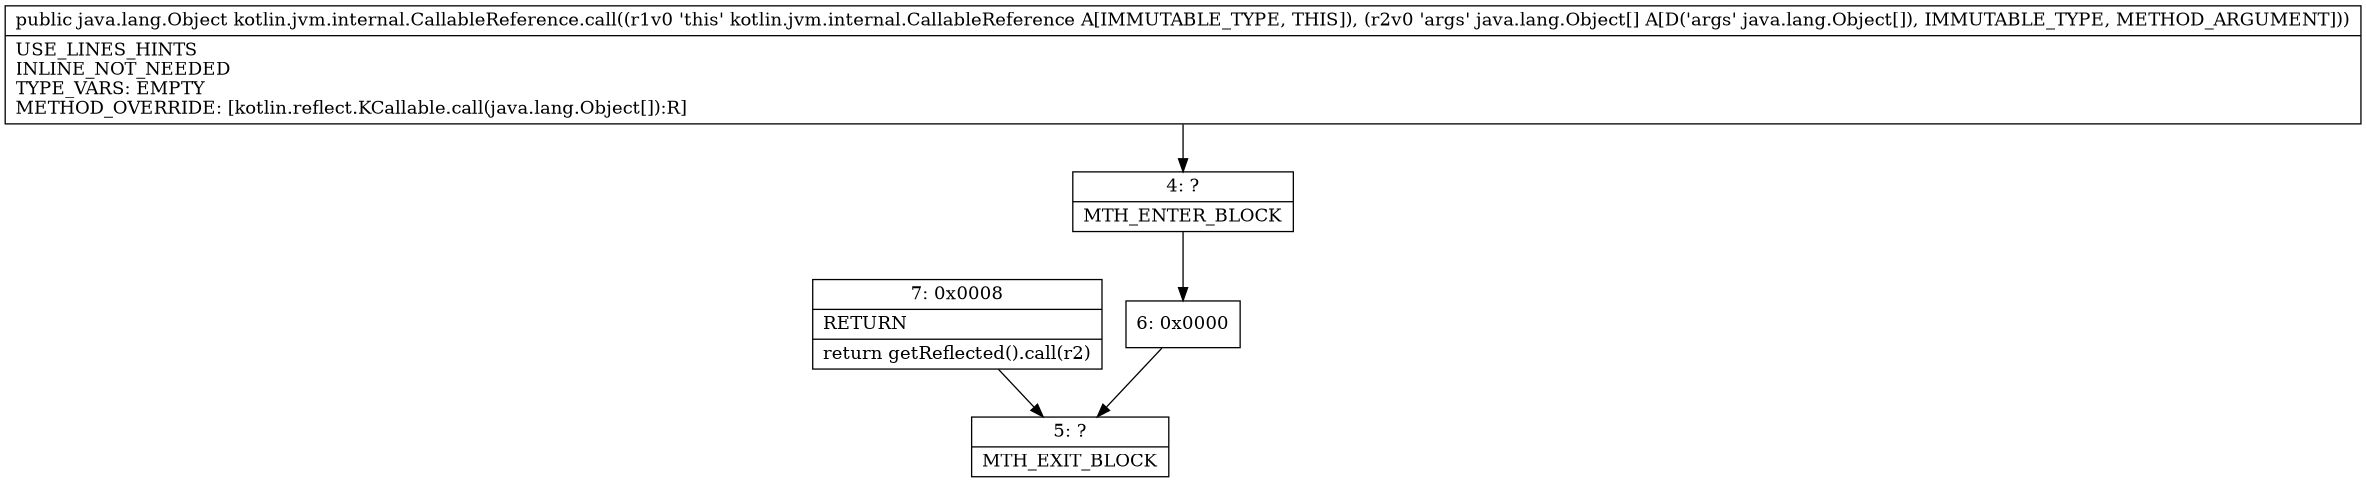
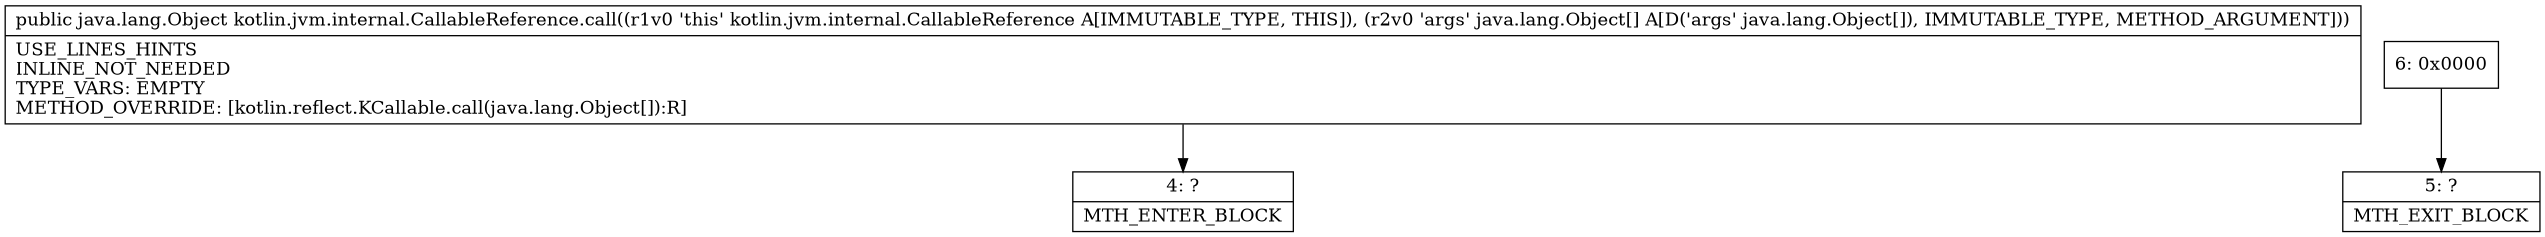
  digraph {
    node [shape=record]
    n1 [label="{4\:\ ?|MTH_ENTER_BLOCK\l}"]
    n2 [label="{6\:\ 0x0000}"]
    n3 [label="{5\:\ ?|MTH_EXIT_BLOCK\l}"]
-   n4 [label="{7\:\ 0x0008|RETURN\l|return getReflected().call(r2)\l}"]
    n5 [label="{public java.lang.Object kotlin.jvm.internal.CallableReference.call((r1v0 'this' kotlin.jvm.internal.CallableReference A[IMMUTABLE_TYPE, THIS]), (r2v0 'args' java.lang.Object[] A[D('args' java.lang.Object[]), IMMUTABLE_TYPE, METHOD_ARGUMENT]))  | USE_LINES_HINTS\lINLINE_NOT_NEEDED\lTYPE_VARS: EMPTY\lMETHOD_OVERRIDE: [kotlin.reflect.KCallable.call(java.lang.Object[]):R]\l}"]
-   n1 -> n2
    n2 -> n3
-   n4 -> n3
    n5 -> n1
  }
